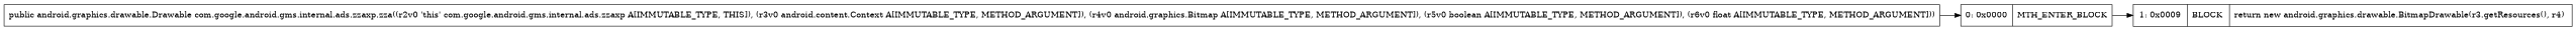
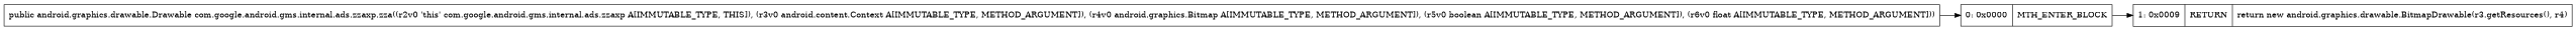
  digraph {
    rankdir=LR
    node [shape=record]
    n1 [label="{0\:\ 0x0000|MTH_ENTER_BLOCK\l}"]
-   n2 [label="{1\:\ 0x0009|BLOCK\l|return new android.graphics.drawable.BitmapDrawable(r3.getResources(), r4)\l}"]
+   n2 [label="{1\:\ 0x0009|RETURN\l|return new android.graphics.drawable.BitmapDrawable(r3.getResources(), r4)\l}"]
    n3 [label="{public android.graphics.drawable.Drawable com.google.android.gms.internal.ads.zzaxp.zza((r2v0 'this' com.google.android.gms.internal.ads.zzaxp A[IMMUTABLE_TYPE, THIS]), (r3v0 android.content.Context A[IMMUTABLE_TYPE, METHOD_ARGUMENT]), (r4v0 android.graphics.Bitmap A[IMMUTABLE_TYPE, METHOD_ARGUMENT]), (r5v0 boolean A[IMMUTABLE_TYPE, METHOD_ARGUMENT]), (r6v0 float A[IMMUTABLE_TYPE, METHOD_ARGUMENT])) }"]
    n1 -> n2
    n3 -> n1
  }
